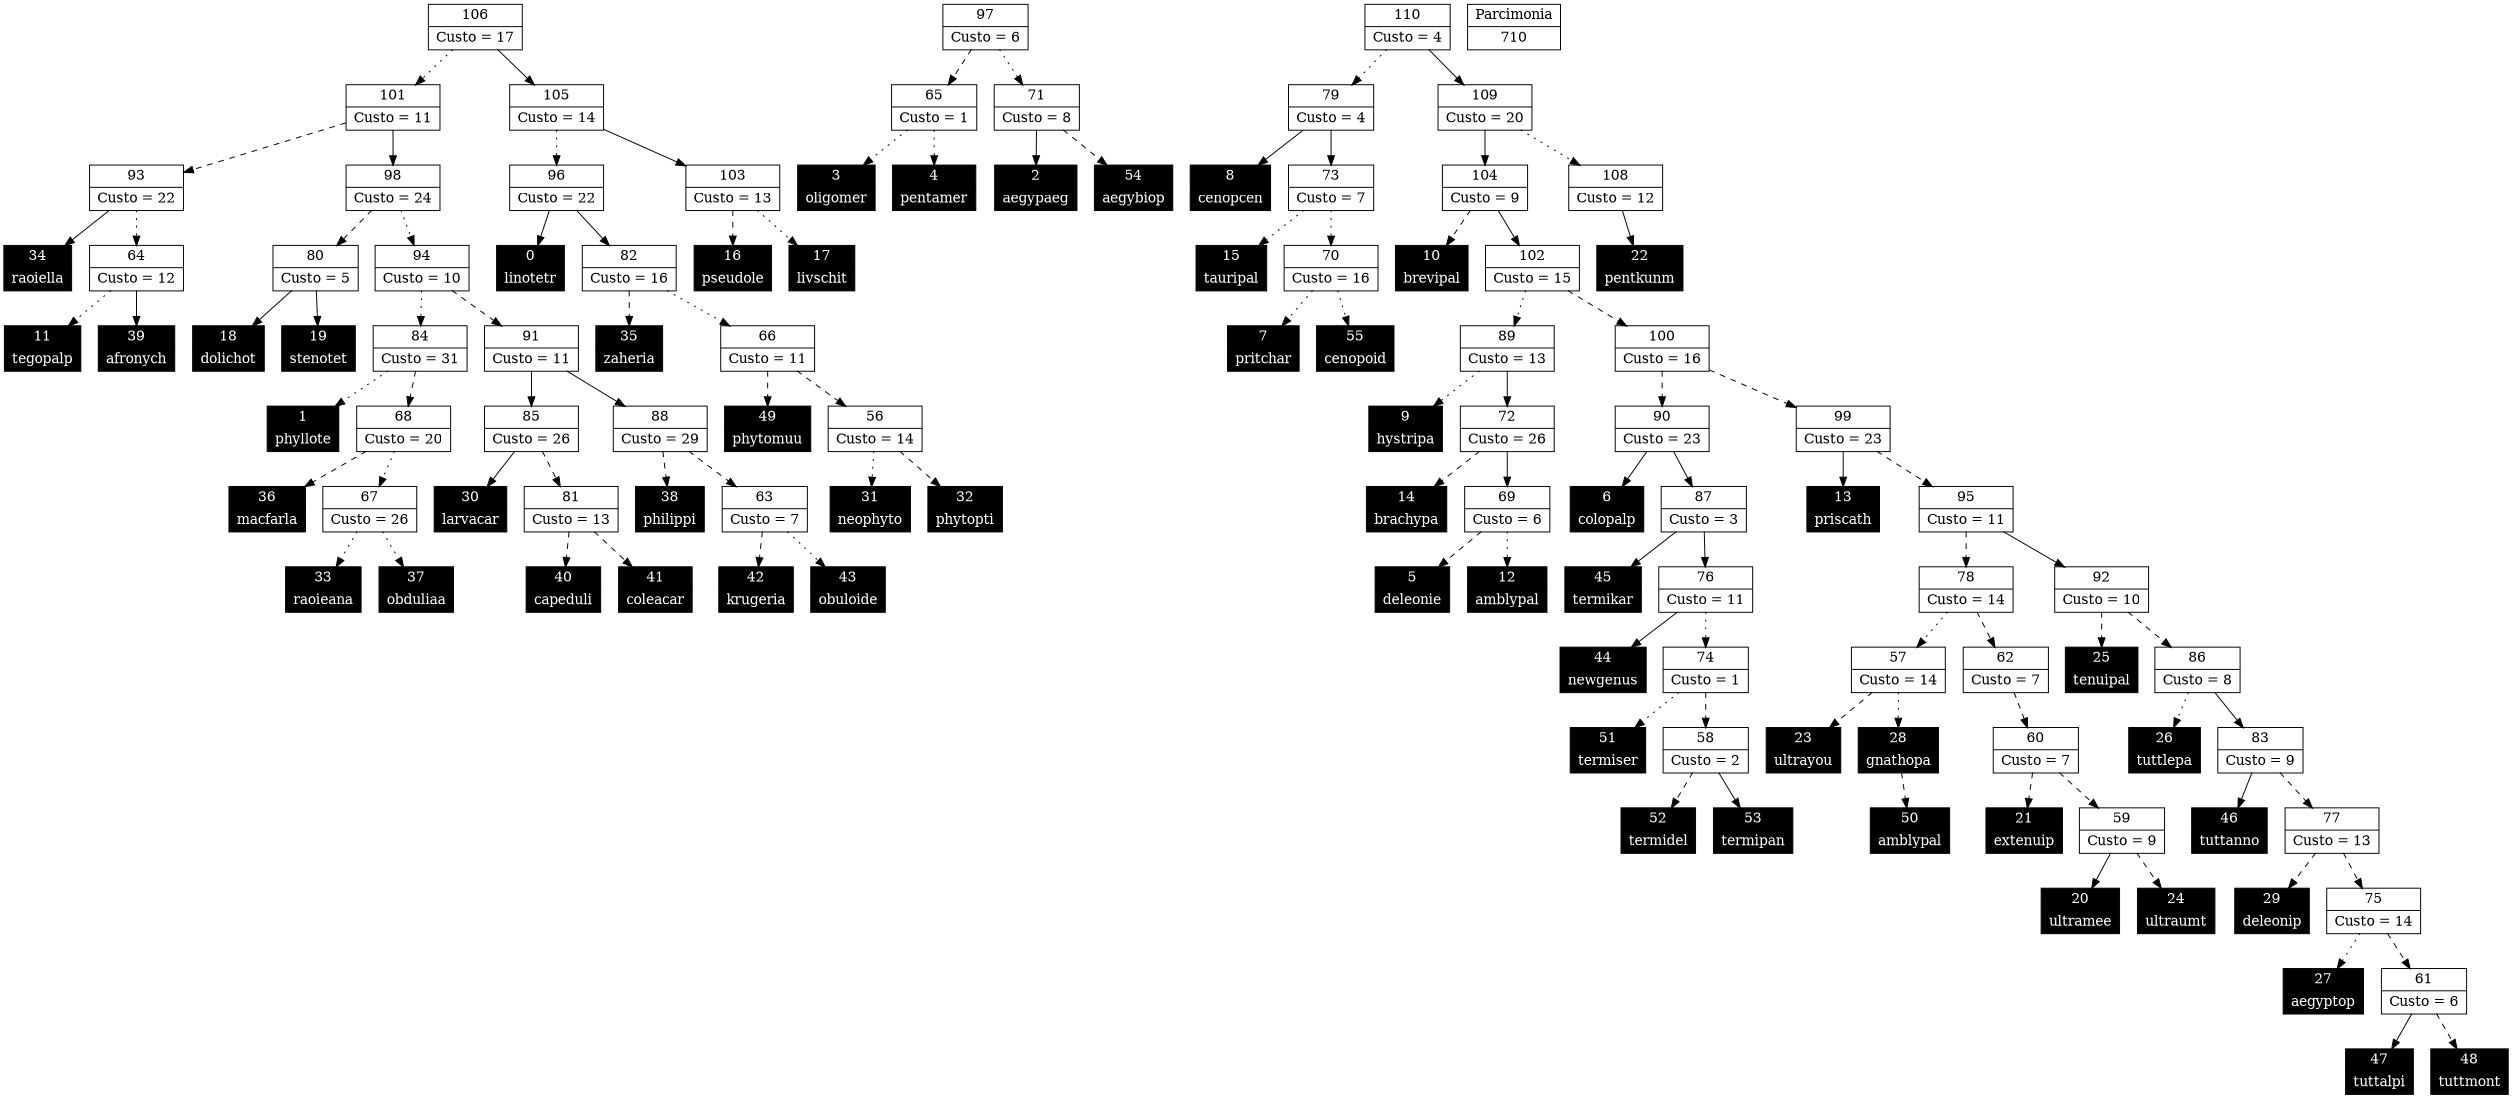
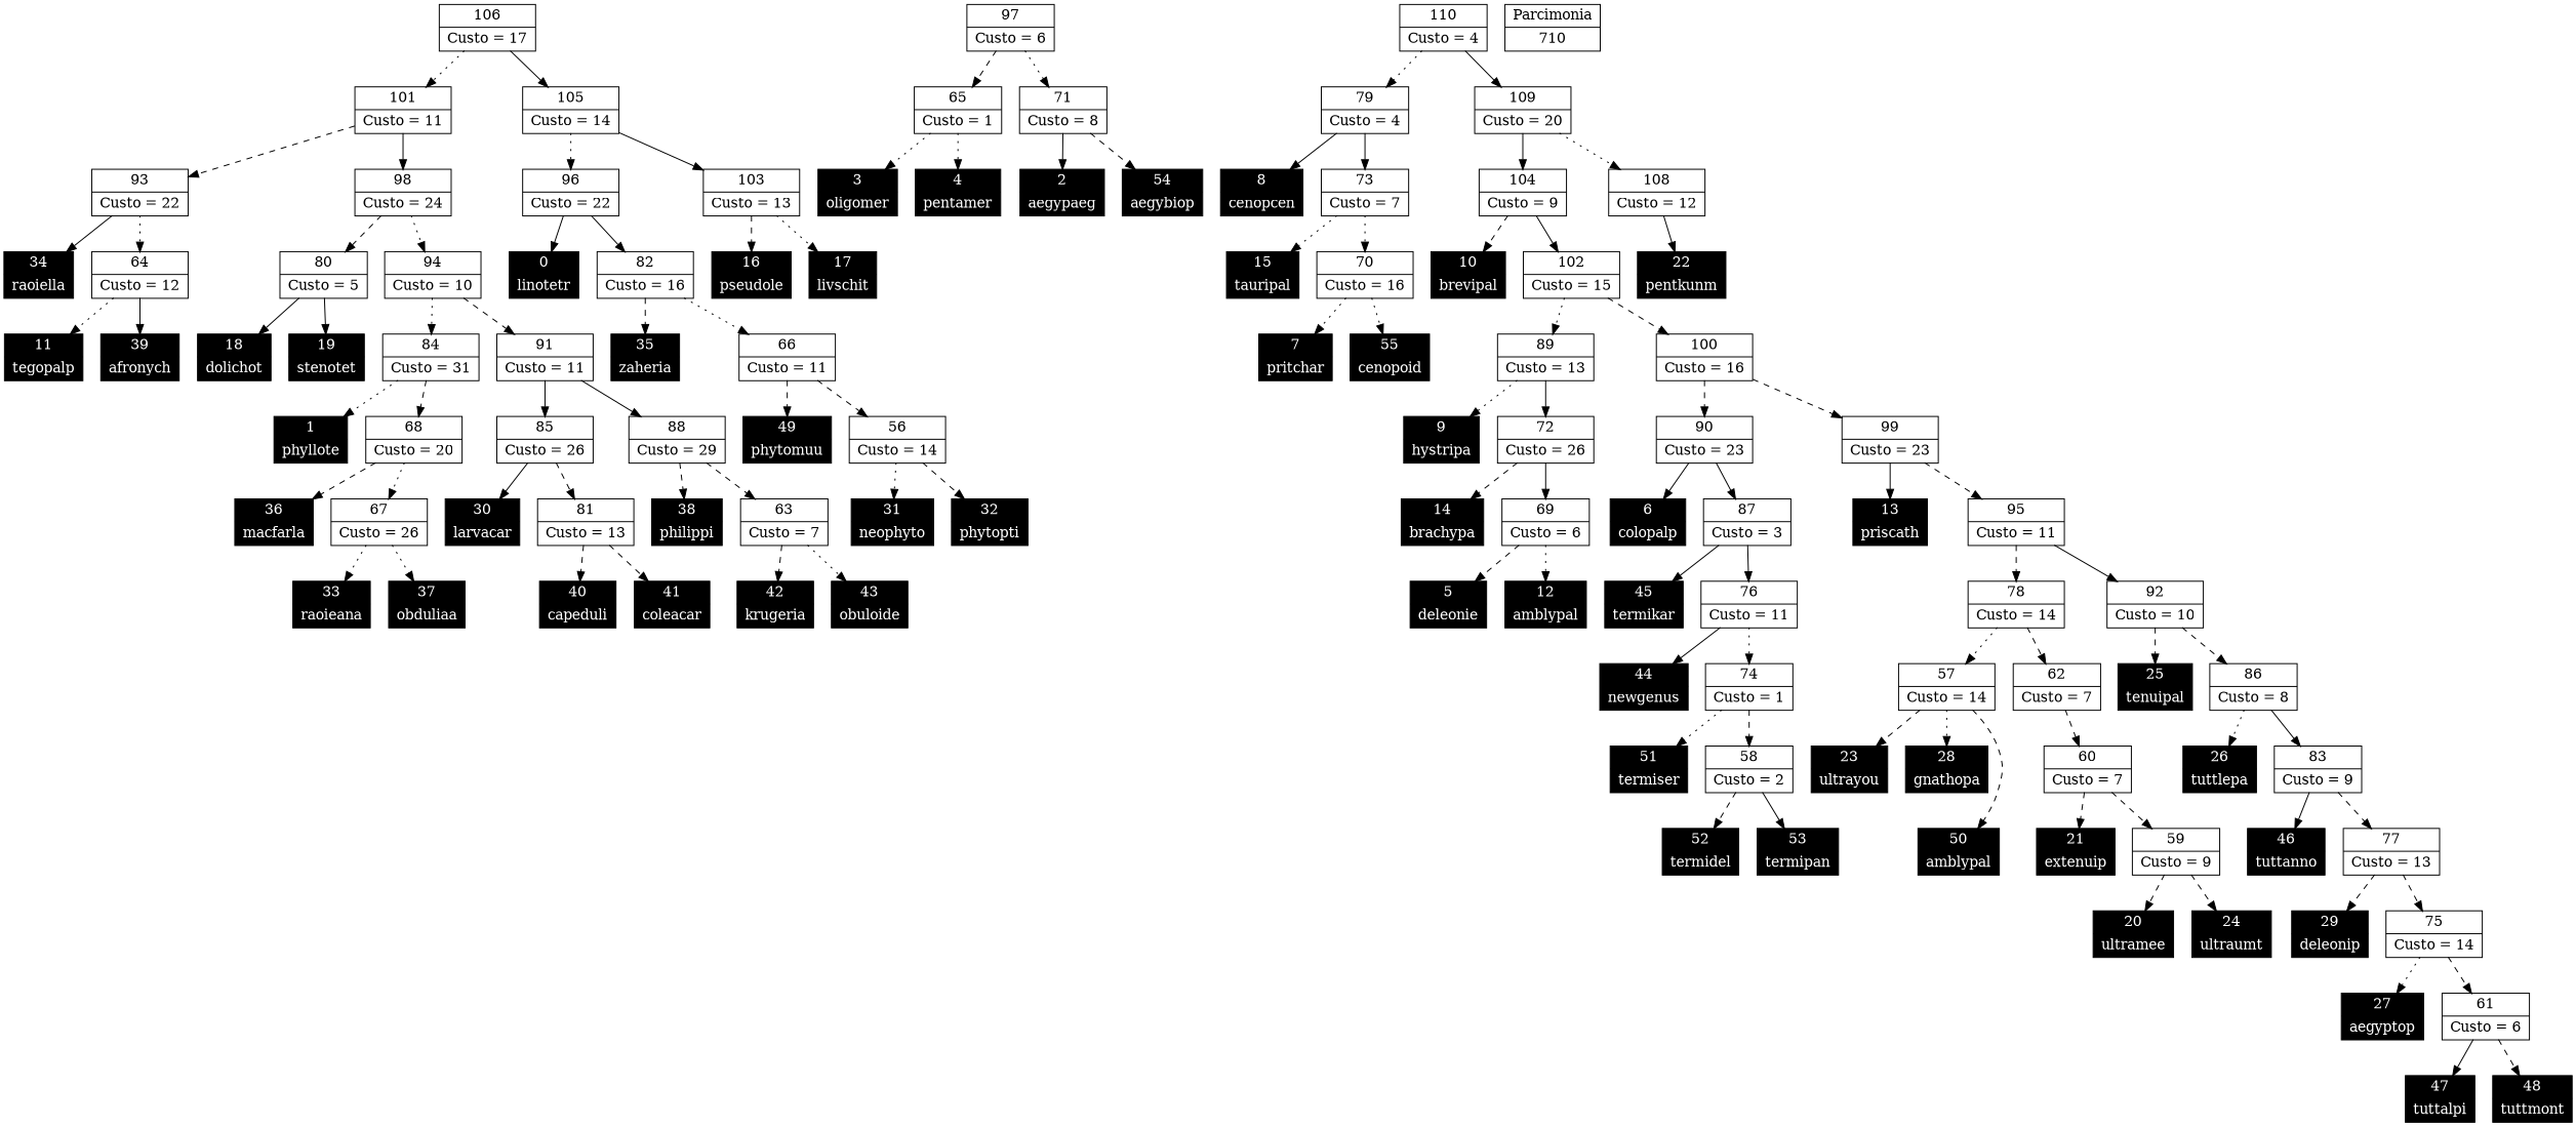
  digraph {
    node [color=black fontcolor=white fontsize=14 shape=record style=filled]
    edge [style=dashed]
    n1 [height=0.5 label="{0 | linotetr}"]
    n2 [height=0.5 label="{1 | phyllote}"]
    n3 [height=0.5 label="{2 | aegypaeg}"]
    n4 [height=0.5 label="{3 | oligomer}"]
    n5 [height=0.5 label="{4 | pentamer}"]
    n6 [height=0.5 label="{5 | deleonie}"]
    n7 [height=0.5 label="{6 | colopalp}"]
    n8 [height=0.5 label="{7 | pritchar}"]
    n9 [height=0.5 label="{8 | cenopcen}"]
    n10 [height=0.5 label="{9 | hystripa}"]
    n11 [height=0.5 label="{10 | brevipal}"]
    n12 [height=0.5 label="{11 | tegopalp}"]
    n13 [height=0.5 label="{12 | amblypal}"]
    n14 [height=0.5 label="{13 | priscath}"]
    n15 [height=0.5 label="{14 | brachypa}"]
    n16 [height=0.5 label="{15 | tauripal}"]
    n17 [height=0.5 label="{16 | pseudole}"]
    n18 [height=0.5 label="{17 | livschit}"]
    n19 [height=0.5 label="{18 | dolichot}"]
    n20 [height=0.5 label="{19 | stenotet}"]
    n21 [height=0.5 label="{20 | ultramee}"]
    n22 [height=0.5 label="{21 | extenuip}"]
    n23 [height=0.5 label="{22 | pentkunm}"]
    n24 [height=0.5 label="{23 | ultrayou}"]
    n25 [height=0.5 label="{24 | ultraumt}"]
    n26 [height=0.5 label="{25 | tenuipal}"]
    n27 [height=0.5 label="{26 | tuttlepa}"]
    n28 [height=0.5 label="{27 | aegyptop}"]
    n29 [height=0.5 label="{28 | gnathopa}"]
    n30 [height=0.5 label="{29 | deleonip}"]
    n31 [height=0.5 label="{30 | larvacar}"]
    n32 [height=0.5 label="{31 | neophyto}"]
    n33 [height=0.5 label="{32 | phytopti}"]
    n34 [height=0.5 label="{33 | raoieana}"]
    n35 [height=0.5 label="{34 | raoiella}"]
    n36 [height=0.5 label="{35 | zaheria}"]
    n37 [height=0.5 label="{36 | macfarla}"]
    n38 [height=0.5 label="{37 | obduliaa}"]
    n39 [height=0.5 label="{38 | philippi}"]
    n40 [height=0.5 label="{39 | afronych}"]
    n41 [height=0.5 label="{40 | capeduli}"]
    n42 [height=0.5 label="{41 | coleacar}"]
    n43 [height=0.5 label="{42 | krugeria}"]
    n44 [height=0.5 label="{43 | obuloide}"]
    n45 [height=0.5 label="{44 | newgenus}"]
    n46 [height=0.5 label="{45 | termikar}"]
    n47 [height=0.5 label="{46 | tuttanno}"]
    n48 [height=0.5 label="{47 | tuttalpi}"]
    n49 [height=0.5 label="{48 | tuttmont}"]
    n50 [height=0.5 label="{49 | phytomuu}"]
    n51 [height=0.5 label="{50 | amblypal}"]
    n52 [height=0.5 label="{51 | termiser}"]
    n53 [height=0.5 label="{52 | termidel}"]
    n54 [height=0.5 label="{53 | termipan}"]
    n55 [height=0.5 label="{54 | aegybiop}"]
    n56 [height=0.5 label="{55 | cenopoid}"]
    n57 [label="{56|Custo = 14}" color="" fontcolor="" fontsize="" style=""]
    n58 [label="{57|Custo = 14}" color="" fontcolor="" fontsize="" style=""]
    n59 [label="{58|Custo = 2}" color="" fontcolor="" fontsize="" style=""]
    n60 [label="{59|Custo = 9}" color="" fontcolor="" fontsize="" style=""]
    n61 [label="{60|Custo = 7}" color="" fontcolor="" fontsize="" style=""]
    n62 [label="{61|Custo = 6}" color="" fontcolor="" fontsize="" style=""]
    n63 [label="{62|Custo = 7}" color="" fontcolor="" fontsize="" style=""]
    n64 [label="{63|Custo = 7}" color="" fontcolor="" fontsize="" style=""]
    n65 [label="{64|Custo = 12}" color="" fontcolor="" fontsize="" style=""]
    n66 [label="{65|Custo = 1}" color="" fontcolor="" fontsize="" style=""]
    n67 [label="{66|Custo = 11}" color="" fontcolor="" fontsize="" style=""]
    n68 [label="{67|Custo = 26}" color="" fontcolor="" fontsize="" style=""]
    n69 [label="{68|Custo = 20}" color="" fontcolor="" fontsize="" style=""]
    n70 [label="{69|Custo = 6}" color="" fontcolor="" fontsize="" style=""]
    n71 [label="{70|Custo = 16}" color="" fontcolor="" fontsize="" style=""]
    n72 [label="{71|Custo = 8}" color="" fontcolor="" fontsize="" style=""]
    n73 [label="{72|Custo = 26}" color="" fontcolor="" fontsize="" style=""]
    n74 [label="{73|Custo = 7}" color="" fontcolor="" fontsize="" style=""]
    n75 [label="{74|Custo = 1}" color="" fontcolor="" fontsize="" style=""]
    n76 [label="{75|Custo = 14}" color="" fontcolor="" fontsize="" style=""]
    n77 [label="{76|Custo = 11}" color="" fontcolor="" fontsize="" style=""]
    n78 [label="{77|Custo = 13}" color="" fontcolor="" fontsize="" style=""]
    n79 [label="{78|Custo = 14}" color="" fontcolor="" fontsize="" style=""]
    n80 [label="{79|Custo = 4}" color="" fontcolor="" fontsize="" style=""]
    n81 [label="{80|Custo = 5}" color="" fontcolor="" fontsize="" style=""]
    n82 [label="{81|Custo = 13}" color="" fontcolor="" fontsize="" style=""]
    n83 [label="{82|Custo = 16}" color="" fontcolor="" fontsize="" style=""]
    n84 [label="{83|Custo = 9}" color="" fontcolor="" fontsize="" style=""]
    n85 [label="{84|Custo = 31}" color="" fontcolor="" fontsize="" style=""]
    n86 [label="{85|Custo = 26}" color="" fontcolor="" fontsize="" style=""]
    n87 [label="{86|Custo = 8}" color="" fontcolor="" fontsize="" style=""]
    n88 [label="{87|Custo = 3}" color="" fontcolor="" fontsize="" style=""]
    n89 [label="{88|Custo = 29}" color="" fontcolor="" fontsize="" style=""]
    n90 [label="{89|Custo = 13}" color="" fontcolor="" fontsize="" style=""]
    n91 [label="{90|Custo = 23}" color="" fontcolor="" fontsize="" style=""]
    n92 [label="{91|Custo = 11}" color="" fontcolor="" fontsize="" style=""]
    n93 [label="{92|Custo = 10}" color="" fontcolor="" fontsize="" style=""]
    n94 [label="{93|Custo = 22}" color="" fontcolor="" fontsize="" style=""]
    n95 [label="{94|Custo = 10}" color="" fontcolor="" fontsize="" style=""]
    n96 [label="{95|Custo = 11}" color="" fontcolor="" fontsize="" style=""]
    n97 [label="{96|Custo = 22}" color="" fontcolor="" fontsize="" style=""]
    n98 [label="{97|Custo = 6}" color="" fontcolor="" fontsize="" style=""]
    n99 [label="{98|Custo = 24}" color="" fontcolor="" fontsize="" style=""]
    n100 [label="{99|Custo = 23}" color="" fontcolor="" fontsize="" style=""]
    n101 [label="{100|Custo = 16}" color="" fontcolor="" fontsize="" style=""]
    n102 [label="{101|Custo = 11}" color="" fontcolor="" fontsize="" style=""]
    n103 [label="{102|Custo = 15}" color="" fontcolor="" fontsize="" style=""]
    n104 [label="{103|Custo = 13}" color="" fontcolor="" fontsize="" style=""]
    n105 [label="{104|Custo = 9}" color="" fontcolor="" fontsize="" style=""]
    n106 [label="{105|Custo = 14}" color="" fontcolor="" fontsize="" style=""]
    n107 [label="{106|Custo = 17}" color="" fontcolor="" fontsize="" style=""]
    n108 [label="{108|Custo = 12}" color="" fontcolor="" fontsize="" style=""]
    n109 [label="{109|Custo = 20}" color="" fontcolor="" fontsize="" style=""]
    n110 [label="{110|Custo = 4}" color="" fontcolor="" fontsize="" style=""]
    n111 [label="{Parcimonia|710}" color="" fontcolor="" fontsize="" style=""]
    n57 -> n32 [style=dotted]
    n57 -> n33
    n58 -> n24
    n58 -> n29 [style=dotted]
-   n29 -> n51
+   n58 -> n51
    n59 -> n53
    n59 -> n54 [style=solid]
-   n60 -> n21 [style=solid]
+   n60 -> n21
    n60 -> n25
    n61 -> n22
    n61 -> n60
    n62 -> n48 [style=solid]
    n62 -> n49
    n63 -> n61
    n64 -> n43
    n64 -> n44 [style=dotted]
    n65 -> n12 [style=dotted]
    n65 -> n40 [style=solid]
    n66 -> n4 [style=dotted]
    n66 -> n5 [style=dotted]
    n67 -> n50
    n67 -> n57
    n68 -> n34 [style=dotted]
    n68 -> n38 [style=dotted]
    n69 -> n37
    n69 -> n68 [style=dotted]
    n70 -> n6
    n70 -> n13 [style=dotted]
    n71 -> n8 [style=dotted]
    n71 -> n56 [style=dotted]
    n72 -> n3 [style=solid]
    n72 -> n55
    n73 -> n15
    n73 -> n70 [style=solid]
    n74 -> n16 [style=dotted]
    n74 -> n71 [style=dotted]
    n75 -> n52 [style=dotted]
    n75 -> n59
    n76 -> n28 [style=dotted]
    n76 -> n62
    n77 -> n45 [style=solid]
    n77 -> n75 [style=dotted]
    n78 -> n30
    n78 -> n76
    n79 -> n58 [style=dotted]
    n79 -> n63
    n80 -> n9 [style=solid]
    n80 -> n74 [style=solid]
    n81 -> n19 [style=solid]
    n81 -> n20 [style=solid]
    n82 -> n41
    n82 -> n42
    n83 -> n36
    n83 -> n67 [style=dotted]
    n84 -> n47 [style=solid]
    n84 -> n78
    n85 -> n2 [style=dotted]
    n85 -> n69
    n86 -> n31 [style=solid]
    n86 -> n82
    n87 -> n27 [style=dotted]
    n87 -> n84 [style=solid]
    n88 -> n46 [style=solid]
    n88 -> n77 [style=solid]
    n89 -> n39
    n89 -> n64
    n90 -> n10 [style=dotted]
    n90 -> n73 [style=solid]
    n91 -> n7 [style=solid]
    n91 -> n88 [style=solid]
    n92 -> n86 [style=solid]
    n92 -> n89 [style=solid]
    n93 -> n26
    n93 -> n87
    n94 -> n35 [style=solid]
    n94 -> n65 [style=dotted]
    n95 -> n85 [style=dotted]
    n95 -> n92
    n96 -> n79
    n96 -> n93 [style=solid]
    n97 -> n1 [style=solid]
    n97 -> n83 [style=solid]
    n98 -> n66
    n98 -> n72 [style=dotted]
    n99 -> n81
    n99 -> n95 [style=dotted]
    n100 -> n14 [style=solid]
    n100 -> n96
    n101 -> n91
    n101 -> n100
    n102 -> n94
    n102 -> n99 [style=solid]
    n103 -> n90 [style=dotted]
    n103 -> n101
    n104 -> n17
    n104 -> n18 [style=dotted]
    n105 -> n11
    n105 -> n103 [style=solid]
    n106 -> n97 [style=dotted]
    n106 -> n104 [style=solid]
    n107 -> n102 [style=dotted]
    n107 -> n106 [style=solid]
    n108 -> n23 [style=solid]
    n109 -> n105 [style=solid]
    n109 -> n108 [style=dotted]
    n110 -> n80 [style=dotted]
    n110 -> n109 [style=solid]
  }
